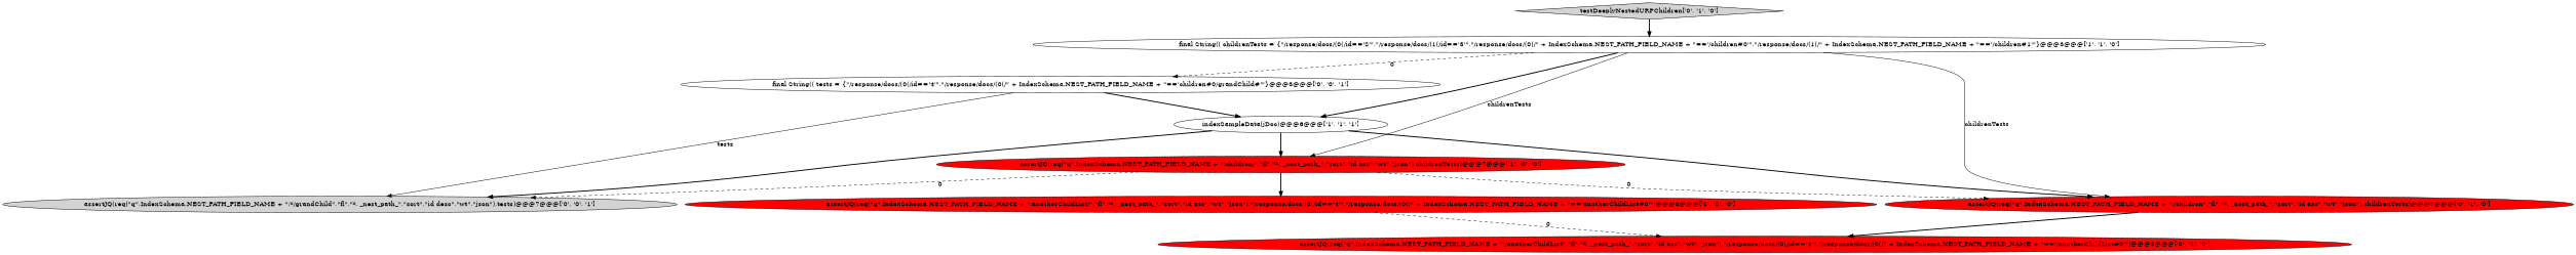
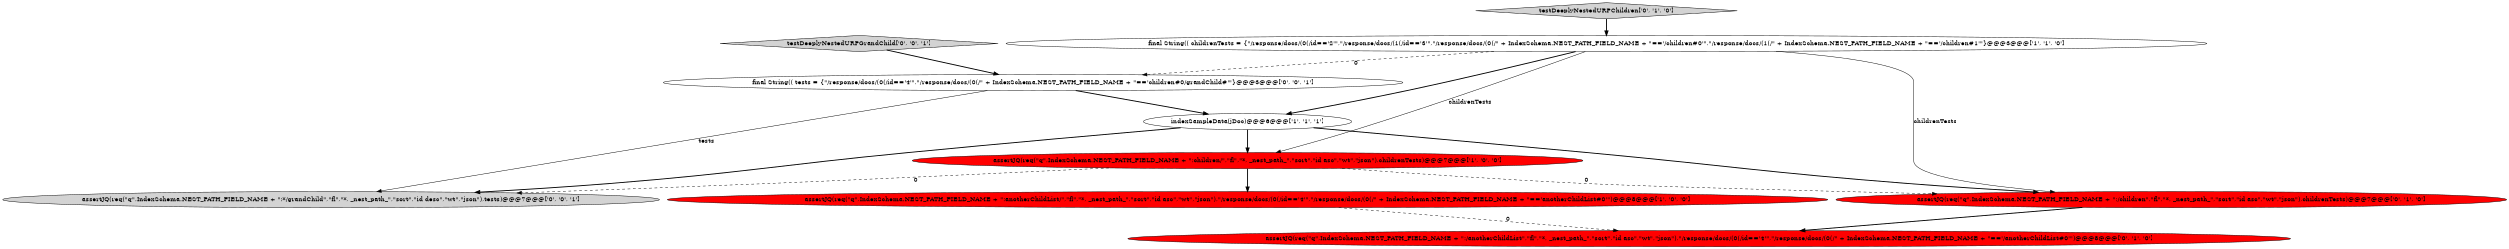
  digraph {
    node [fillcolor=red shape=ellipse style=filled]
    edge [style=bold]
    n1 [fillcolor=white label="final String(( tests = {\"/response/docs/(0(/id=='4'\",\"/response/docs/(0(/\" + IndexSchema.NEST_PATH_FIELD_NAME + \"=='children#0/grandChild#'\"}@@@3@@@['0', '0', '1']"]
    n2 [fillcolor=lightgray label="assertJQ(req(\"q\",IndexSchema.NEST_PATH_FIELD_NAME + \":*/grandChild\",\"fl\",\"*, _nest_path_\",\"sort\",\"id desc\",\"wt\",\"json\"),tests)@@@7@@@['0', '0', '1']"]
    n3 [fillcolor=white label="indexSampleData(jDoc)@@@6@@@['1', '1', '1']"]
    n4 [label="assertJQ(req(\"q\",IndexSchema.NEST_PATH_FIELD_NAME + \":\/children\",\"fl\",\"*, _nest_path_\",\"sort\",\"id asc\",\"wt\",\"json\"),childrenTests)@@@7@@@['0', '1', '0']"]
    n5 [label="assertJQ(req(\"q\",IndexSchema.NEST_PATH_FIELD_NAME + \":children/\",\"fl\",\"*, _nest_path_\",\"sort\",\"id asc\",\"wt\",\"json\"),childrenTests)@@@7@@@['1', '0', '0']"]
    n6 [fillcolor=white label="final String(( childrenTests = {\"/response/docs/(0(/id=='2'\",\"/response/docs/(1(/id=='3'\",\"/response/docs/(0(/\" + IndexSchema.NEST_PATH_FIELD_NAME + \"=='/children#0'\",\"/response/docs/(1(/\" + IndexSchema.NEST_PATH_FIELD_NAME + \"=='/children#1'\"}@@@3@@@['1', '1', '0']"]
    n7 [label="assertJQ(req(\"q\",IndexSchema.NEST_PATH_FIELD_NAME + \":\/anotherChildList\",\"fl\",\"*, _nest_path_\",\"sort\",\"id asc\",\"wt\",\"json\"),\"/response/docs/(0(/id=='4'\",\"/response/docs/(0(/\" + IndexSchema.NEST_PATH_FIELD_NAME + \"=='/anotherChildList#0'\")@@@8@@@['0', '1', '0']"]
    n8 [label="assertJQ(req(\"q\",IndexSchema.NEST_PATH_FIELD_NAME + \":anotherChildList/\",\"fl\",\"*, _nest_path_\",\"sort\",\"id asc\",\"wt\",\"json\"),\"/response/docs/(0(/id=='4'\",\"/response/docs/(0(/\" + IndexSchema.NEST_PATH_FIELD_NAME + \"=='anotherChildList#0'\")@@@8@@@['1', '0', '0']"]
    n9 [fillcolor=lightgray label="testDeeplyNestedURPChildren['0', '1', '0']" shape=diamond]
+   n10 [fillcolor=lightgray label="testDeeplyNestedURPGrandChild['0', '0', '1']" shape=diamond]
    n1 -> n2 [label=tests style=solid]
    n1 -> n3
    n3 -> n2
    n3 -> n4
    n3 -> n5
    n4 -> n7
    n5 -> n2 [label=0 style=dashed]
    n5 -> n4 [label=0 style=dashed]
    n5 -> n8
    n6 -> n1 [label=0 style=dashed]
    n6 -> n3
    n6 -> n4 [label=childrenTests style=solid]
    n6 -> n5 [label=childrenTests style=solid]
    n8 -> n7 [label=0 style=dashed]
    n9 -> n6
+   n10 -> n1
  }
